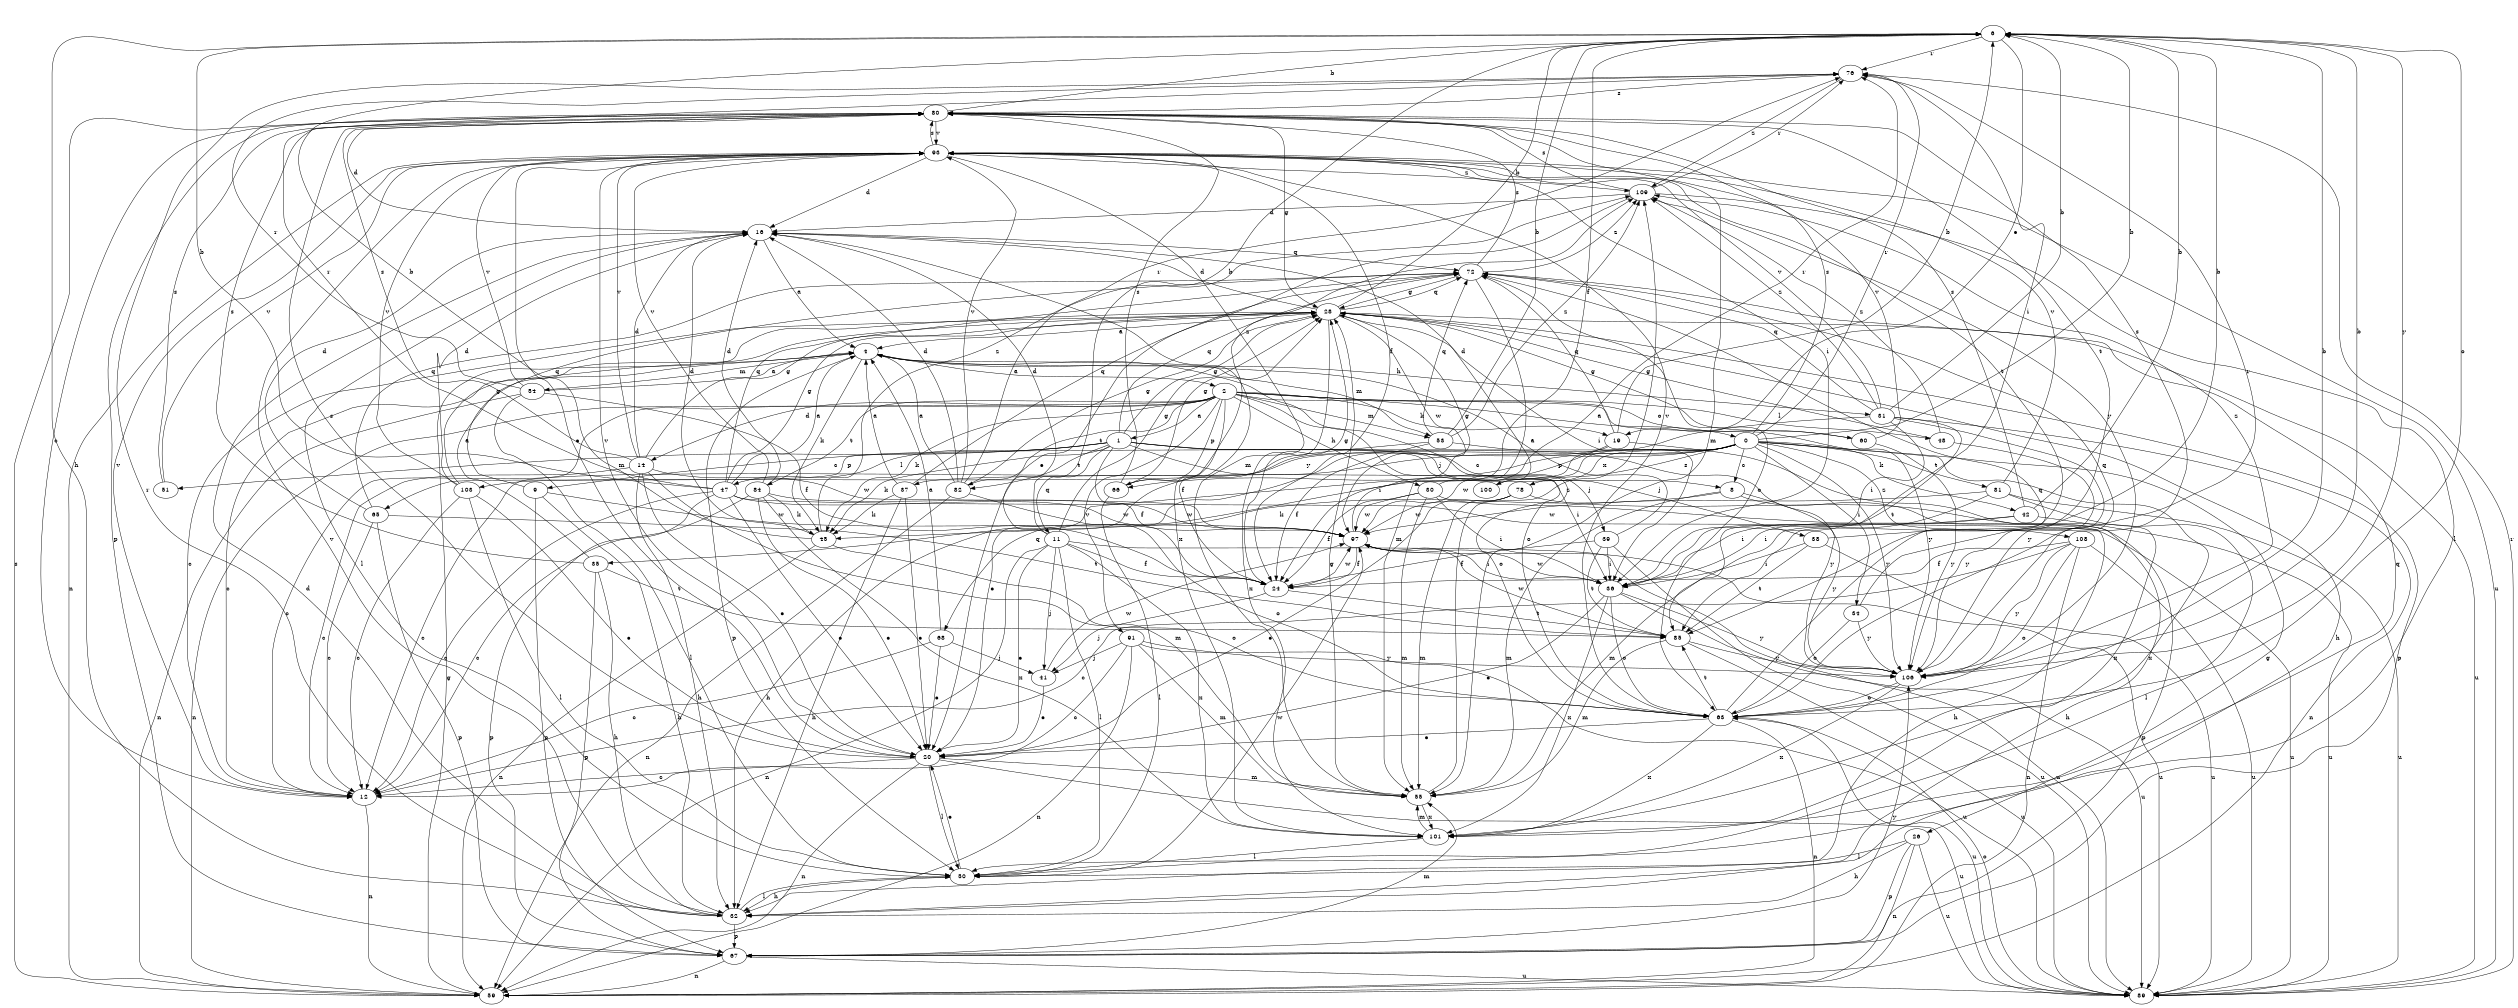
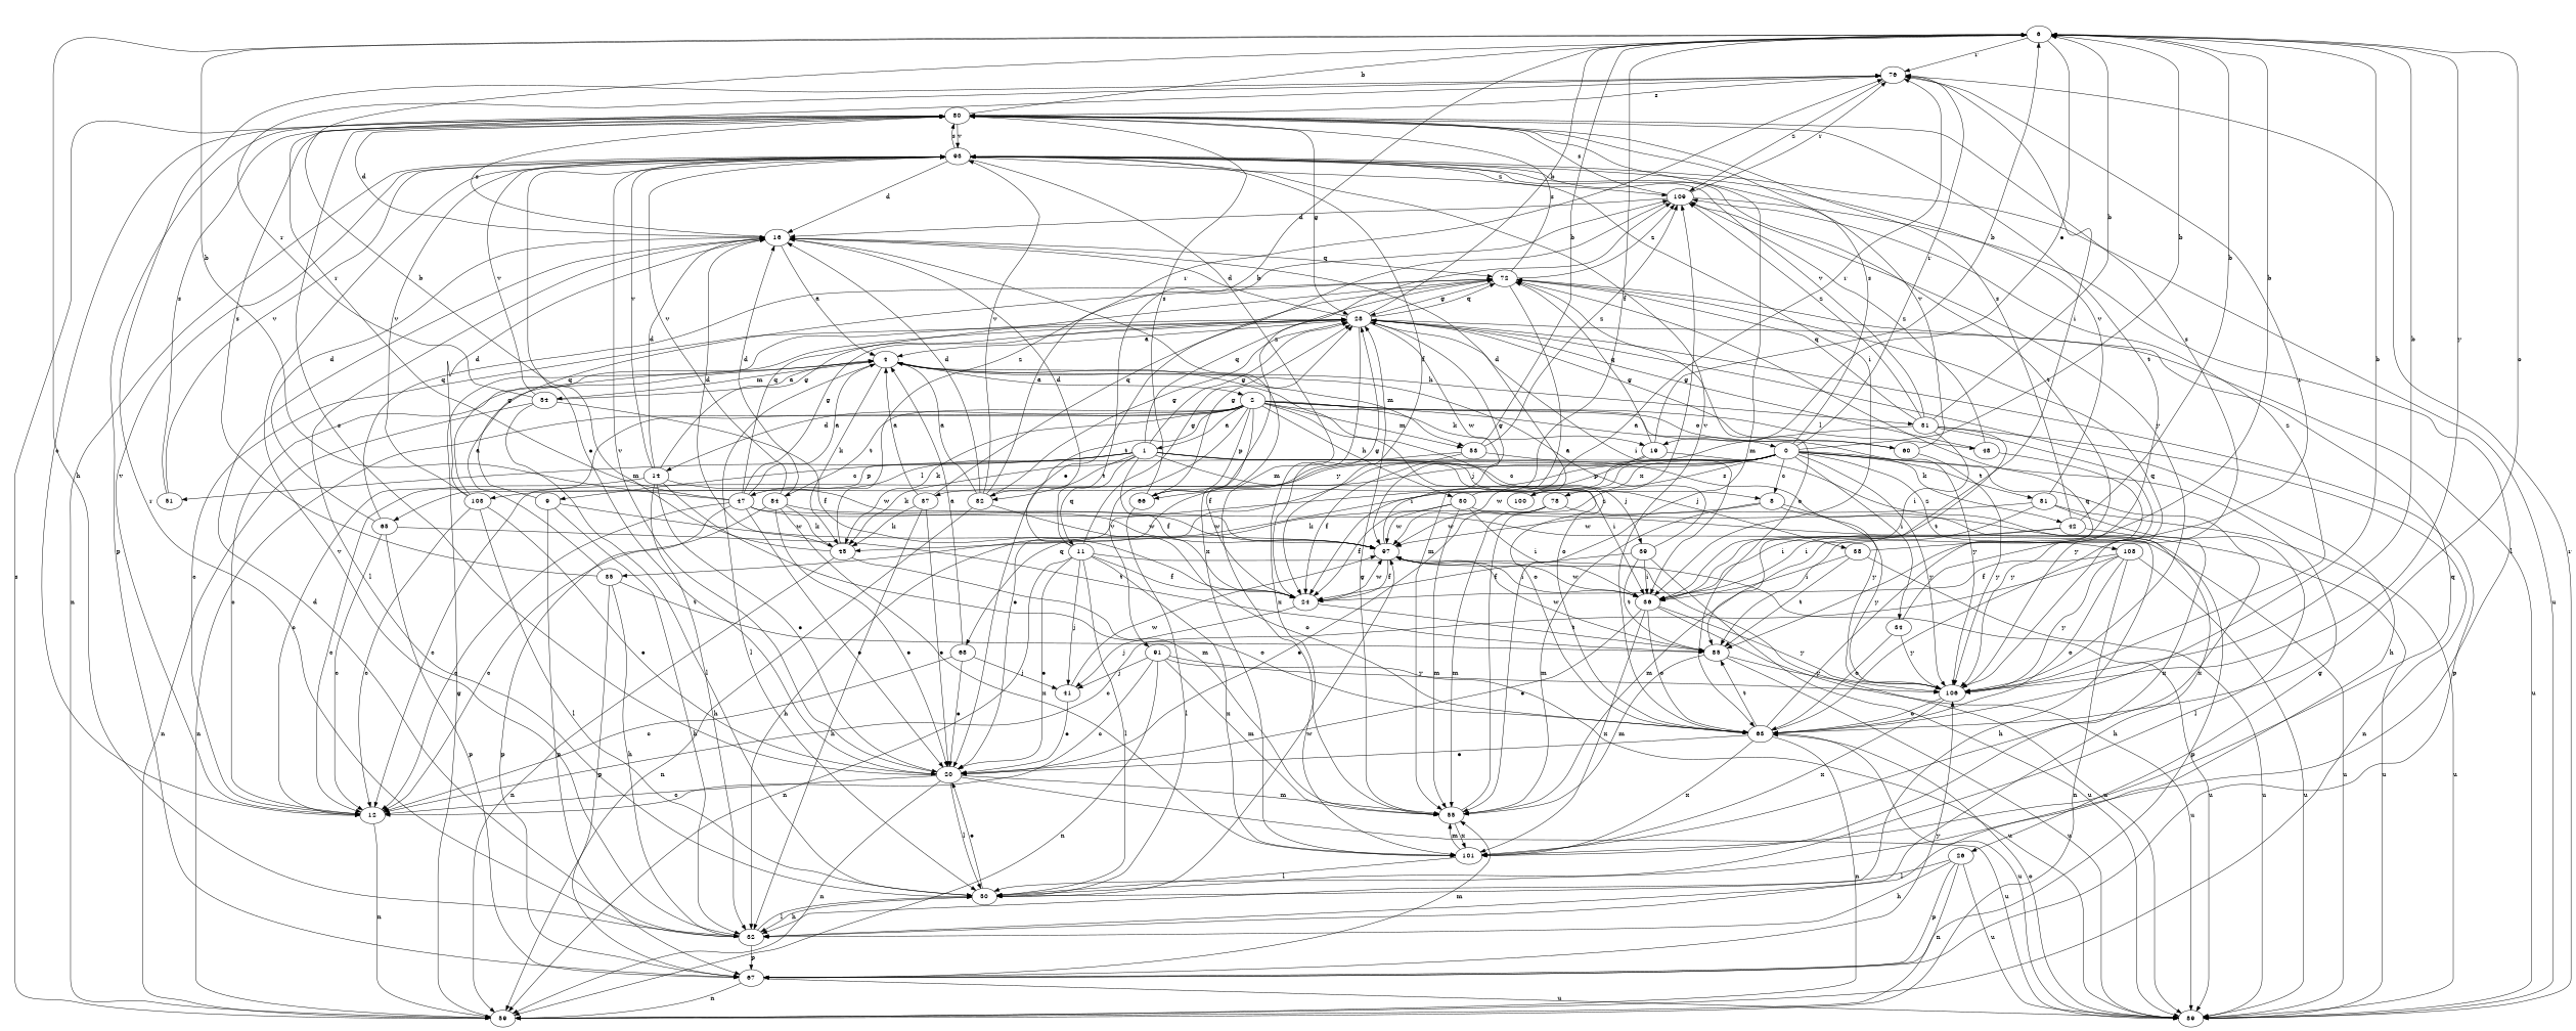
  strict digraph {
    n1 [label=6]
    0
    8
    26
    34
    35
    37
    42
    65
    66
    68
    76
    78
    80
    81
    100
    101
    103
    106
    108
    24
    19
    63
    32
    45
    55
    59
    50
    67
    89
    4
    85
    72
    20
    36
    12
    16
    28
    109
    41
    97
    93
    1
    9
    38
    39
    47
    51
    n49 [label=11]
    82
    2
    14
    30
    48
    53
    60
    84
    91
    31
    54
    n1 -> 76 [label=r]
    n1 -> 106 [label=y]
    n1 -> 24 [label=f]
    n1 -> 19 [label=e]
    n1 -> 63 [label=o]
    n1 -> 32 [label=h]
    0 -> n1 [label=b]
    0 -> 8 [label=c]
    0 -> 26 [label=g]
    0 -> 34 [label=i]
    0 -> 35 [label=i]
    0 -> 37 [label=j]
    0 -> 42 [label=k]
    0 -> 65 [label=p]
    0 -> 66 [label=p]
    0 -> 68 [label=q]
    0 -> 76 [label=r]
    0 -> 78 [label=s]
    0 -> 80 [label=s]
    0 -> 81 [label=t]
    0 -> 100 [label=x]
    0 -> 101 [label=x]
    0 -> 103 [label=y]
    0 -> 106 [label=y]
    0 -> 108 [label=z]
    8 -> 106 [label=y]
    8 -> 32 [label=h]
    8 -> 45 [label=k]
    8 -> 55 [label=m]
    26 -> 32 [label=h]
    26 -> 59 [label=n]
    26 -> 50 [label=l]
    26 -> 67 [label=p]
    26 -> 89 [label=u]
    34 -> 80 [label=s]
    34 -> 106 [label=y]
    34 -> 63 [label=o]
    35 -> 80 [label=s]
    35 -> 32 [label=h]
    35 -> 67 [label=p]
    35 -> 4 [label=a]
    35 -> 85 [label=t]
    37 -> 32 [label=h]
    37 -> 45 [label=k]
    37 -> 4 [label=a]
    37 -> 72 [label=q]
    37 -> 20 [label=e]
    42 -> n1 [label=b]
    42 -> 80 [label=s]
    42 -> 55 [label=m]
    42 -> 89 [label=u]
    42 -> 36 [label=i]
    65 -> 67 [label=p]
    65 -> 85 [label=t]
    65 -> 72 [label=q]
    65 -> 12 [label=c]
    65 -> 16 [label=d]
    66 -> 80 [label=s]
    66 -> 50 [label=l]
    66 -> 28 [label=g]
    66 -> 109 [label=z]
    68 -> 4 [label=a]
    68 -> 20 [label=e]
    68 -> 12 [label=c]
    68 -> 41 [label=j]
    76 -> 80 [label=s]
    76 -> 36 [label=i]
    76 -> 109 [label=z]
    78 -> 55 [label=m]
    78 -> 67 [label=p]
    78 -> 20 [label=e]
    78 -> 97 [label=w]
    80 -> n1 [label=b]
    80 -> 55 [label=m]
    80 -> 67 [label=p]
    80 -> 85 [label=t]
    80 -> 12 [label=c]
    80 -> 16 [label=d]
    80 -> 28 [label=g]
    80 -> 93 [label=v]
    81 -> 50 [label=l]
    81 -> 89 [label=u]
    81 -> 36 [label=i]
    81 -> 97 [label=w]
    81 -> 93 [label=v]
    100 -> 16 [label=d]
    101 -> 55 [label=m]
    101 -> 50 [label=l]
    101 -> 72 [label=q]
    103 -> 50 [label=l]
    103 -> 20 [label=e]
    103 -> 12 [label=c]
    103 -> 16 [label=d]
    103 -> 28 [label=g]
    103 -> 93 [label=v]
    106 -> n1 [label=b]
    106 -> 101 [label=x]
    106 -> 63 [label=o]
    106 -> 72 [label=q]
    106 -> 109 [label=z]
    108 -> 106 [label=y]
    108 -> 24 [label=f]
    108 -> 63 [label=o]
    108 -> 59 [label=n]
    108 -> 89 [label=u]
    108 -> 12 [label=c]
    24 -> 85 [label=t]
    24 -> 28 [label=g]
    24 -> 41 [label=j]
    24 -> 97 [label=w]
    19 -> n1 [label=b]
    19 -> 101 [label=x]
    19 -> 72 [label=q]
    19 -> 12 [label=c]
    19 -> 97 [label=w]
    63 -> n1 [label=b]
    63 -> 76 [label=r]
    63 -> 101 [label=x]
    63 -> 59 [label=n]
    63 -> 89 [label=u]
    63 -> 85 [label=t]
    63 -> 72 [label=q]
    63 -> 20 [label=e]
    63 -> 93 [label=v]
    32 -> 76 [label=r]
    32 -> 50 [label=l]
    32 -> 67 [label=p]
    32 -> 16 [label=d]
    32 -> 93 [label=v]
    45 -> n1 [label=b]
    45 -> 63 [label=o]
    45 -> 59 [label=n]
    45 -> 16 [label=d]
    45 -> 109 [label=z]
    55 -> 101 [label=x]
    55 -> 28 [label=g]
    55 -> 109 [label=z]
    59 -> 80 [label=s]
    59 -> 28 [label=g]
    50 -> 32 [label=h]
    50 -> 20 [label=e]
    50 -> 97 [label=w]
    67 -> 106 [label=y]
    67 -> 55 [label=m]
    67 -> 59 [label=n]
    67 -> 89 [label=u]
    89 -> 76 [label=r]
    89 -> 63 [label=o]
    4 -> 63 [label=o]
    4 -> 45 [label=k]
-   4 -> 50 [label=p]
+   4 -> 50 [label=l]
    4 -> 12 [label=c]
    4 -> 2 [label=a]
    4 -> 53 [label=m]
    4 -> 31 [label=h]
    4 -> 54 [label=m]
    85 -> 106 [label=y]
    85 -> 55 [label=m]
    85 -> 89 [label=u]
    85 -> 97 [label=w]
    72 -> 80 [label=s]
    72 -> 63 [label=o]
    72 -> 55 [label=m]
    72 -> 28 [label=g]
    72 -> 109 [label=z]
    20 -> 80 [label=s]
    20 -> 55 [label=m]
    20 -> 59 [label=n]
    20 -> 50 [label=l]
    20 -> 89 [label=u]
    20 -> 12 [label=c]
    20 -> 93 [label=v]
    36 -> 101 [label=x]
    36 -> 106 [label=y]
    36 -> 63 [label=o]
    36 -> 89 [label=u]
    36 -> 20 [label=e]
    36 -> 97 [label=w]
    12 -> 59 [label=n]
    12 -> 93 [label=v]
-   14 -> 80 [label=s]
+   16 -> 80 [label=s]
    16 -> 101 [label=x]
    16 -> 50 [label=l]
    16 -> 4 [label=a]
    16 -> 72 [label=q]
    28 -> n1 [label=b]
    28 -> 101 [label=x]
    28 -> 32 [label=h]
    28 -> 67 [label=p]
    28 -> 89 [label=u]
    28 -> 4 [label=a]
    28 -> 72 [label=q]
    28 -> 36 [label=i]
    28 -> 12 [label=c]
    28 -> 16 [label=d]
    28 -> 97 [label=w]
    109 -> 76 [label=r]
    109 -> 80 [label=s]
    109 -> 106 [label=y]
    109 -> 50 [label=l]
    109 -> 20 [label=e]
    109 -> 16 [label=d]
    41 -> 20 [label=e]
    41 -> 97 [label=w]
    97 -> 24 [label=f]
    97 -> 89 [label=u]
    97 -> 36 [label=i]
    97 -> 28 [label=g]
    93 -> 80 [label=s]
    93 -> 24 [label=f]
    93 -> 55 [label=m]
    93 -> 59 [label=n]
    93 -> 89 [label=u]
    93 -> 85 [label=t]
    93 -> 20 [label=e]
    93 -> 36 [label=i]
    93 -> 16 [label=d]
    93 -> 109 [label=z]
    1 -> 8 [label=c]
    1 -> 24 [label=f]
    1 -> 45 [label=k]
    1 -> 72 [label=q]
    1 -> 36 [label=i]
    1 -> 28 [label=g]
    1 -> 9 [label=c]
    1 -> 38 [label=j]
    1 -> 39 [label=j]
    1 -> 47 [label=l]
    1 -> 51 [label=m]
    1 -> n49 [label=q]
    1 -> 82 [label=t]
    9 -> 32 [label=h]
    9 -> 67 [label=p]
    9 -> 72 [label=q]
    9 -> 97 [label=w]
    38 -> n1 [label=b]
    38 -> 89 [label=u]
    38 -> 85 [label=t]
    38 -> 36 [label=i]
    39 -> 24 [label=f]
    39 -> 89 [label=u]
    39 -> 4 [label=a]
    39 -> 85 [label=t]
    39 -> 36 [label=i]
    47 -> n1 [label=b]
    47 -> 76 [label=r]
    47 -> 67 [label=p]
    47 -> 89 [label=u]
    47 -> 4 [label=a]
    47 -> 72 [label=q]
    47 -> 20 [label=e]
    47 -> 12 [label=c]
    47 -> 28 [label=g]
    47 -> 97 [label=w]
    51 -> 80 [label=s]
    51 -> 93 [label=v]
    n49 -> n1 [label=b]
    n49 -> 101 [label=x]
    n49 -> 24 [label=f]
    n49 -> 59 [label=n]
    n49 -> 50 [label=l]
    n49 -> 89 [label=u]
    n49 -> 20 [label=e]
    n49 -> 16 [label=d]
    n49 -> 28 [label=g]
    n49 -> 41 [label=j]
    82 -> 76 [label=r]
    82 -> 63 [label=o]
    82 -> 59 [label=n]
    82 -> 4 [label=a]
    82 -> 16 [label=d]
    82 -> 28 [label=g]
    82 -> 93 [label=v]
    2 -> 0 [label=a]
    2 -> 66 [label=p]
    2 -> 106 [label=y]
    2 -> 24 [label=f]
    2 -> 19 [label=k]
    2 -> 63 [label=o]
    2 -> 45 [label=k]
    2 -> 59 [label=n]
    2 -> 12 [label=c]
    2 -> 1 [label=a]
    2 -> 82 [label=t]
    2 -> 14 [label=d]
    2 -> 30 [label=h]
    2 -> 48 [label=l]
    2 -> 53 [label=m]
    2 -> 60 [label=o]
    2 -> 84 [label=t]
    2 -> 91 [label=v]
    14 -> 32 [label=h]
    14 -> 55 [label=m]
    14 -> 20 [label=e]
    14 -> 12 [label=c]
    14 -> 16 [label=d]
    14 -> 28 [label=g]
    14 -> 97 [label=w]
    14 -> 93 [label=v]
    30 -> 76 [label=r]
    30 -> 24 [label=f]
    30 -> 32 [label=h]
    30 -> 55 [label=m]
    30 -> 36 [label=i]
    30 -> 97 [label=w]
    48 -> 106 [label=y]
    48 -> 28 [label=g]
    48 -> 109 [label=z]
    53 -> n1 [label=b]
    53 -> 106 [label=y]
    53 -> 24 [label=f]
    53 -> 32 [label=h]
-   53 -> 72 [label=q]
    53 -> 109 [label=z]
    60 -> 106 [label=y]
    60 -> 28 [label=g]
    60 -> 93 [label=v]
    84 -> 101 [label=x]
    84 -> 45 [label=k]
    84 -> 20 [label=e]
    84 -> 12 [label=c]
    84 -> 16 [label=d]
    84 -> 97 [label=w]
    84 -> 93 [label=v]
    91 -> 106 [label=y]
    91 -> 55 [label=m]
    91 -> 59 [label=n]
    91 -> 89 [label=u]
    91 -> 12 [label=c]
    91 -> 41 [label=j]
    31 -> n1 [label=b]
    31 -> 106 [label=y]
    31 -> 59 [label=n]
    31 -> 85 [label=t]
    31 -> 72 [label=q]
    31 -> 20 [label=e]
    31 -> 36 [label=i]
    31 -> 109 [label=z]
    31 -> 93 [label=v]
    54 -> 76 [label=r]
    54 -> 24 [label=f]
    54 -> 59 [label=n]
    54 -> 50 [label=l]
    54 -> 4 [label=a]
    54 -> 93 [label=v]
  }
